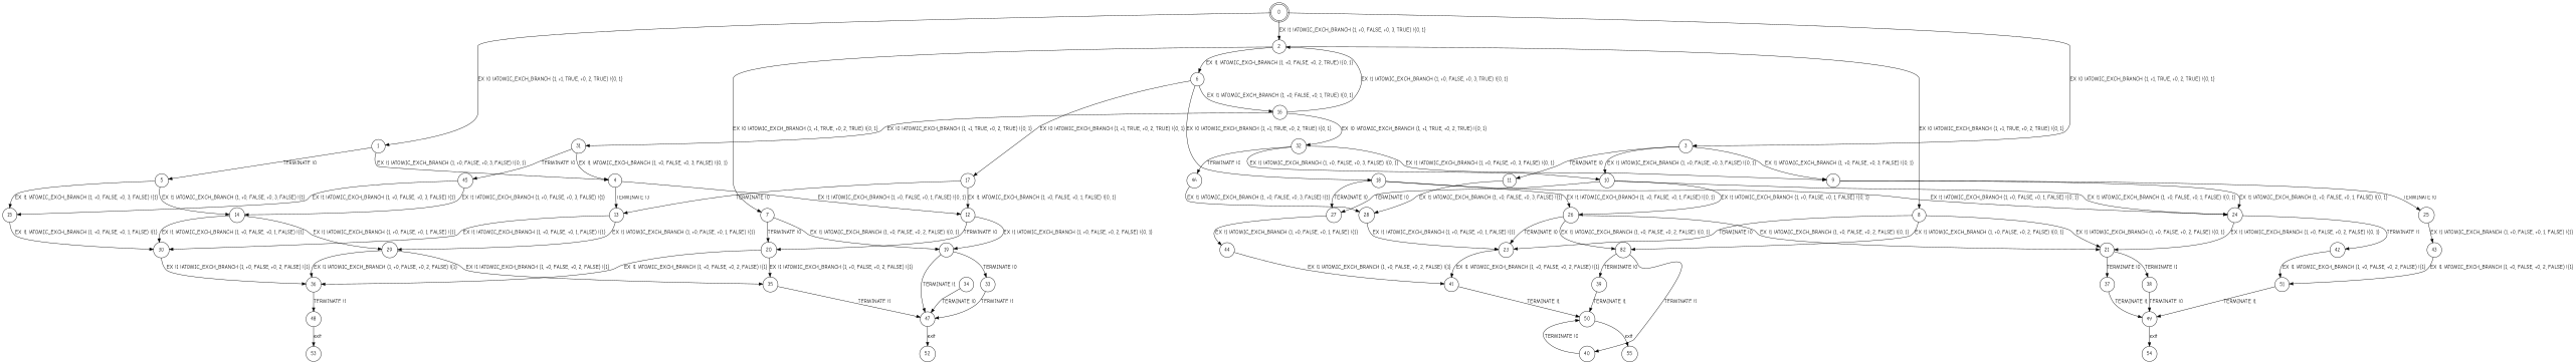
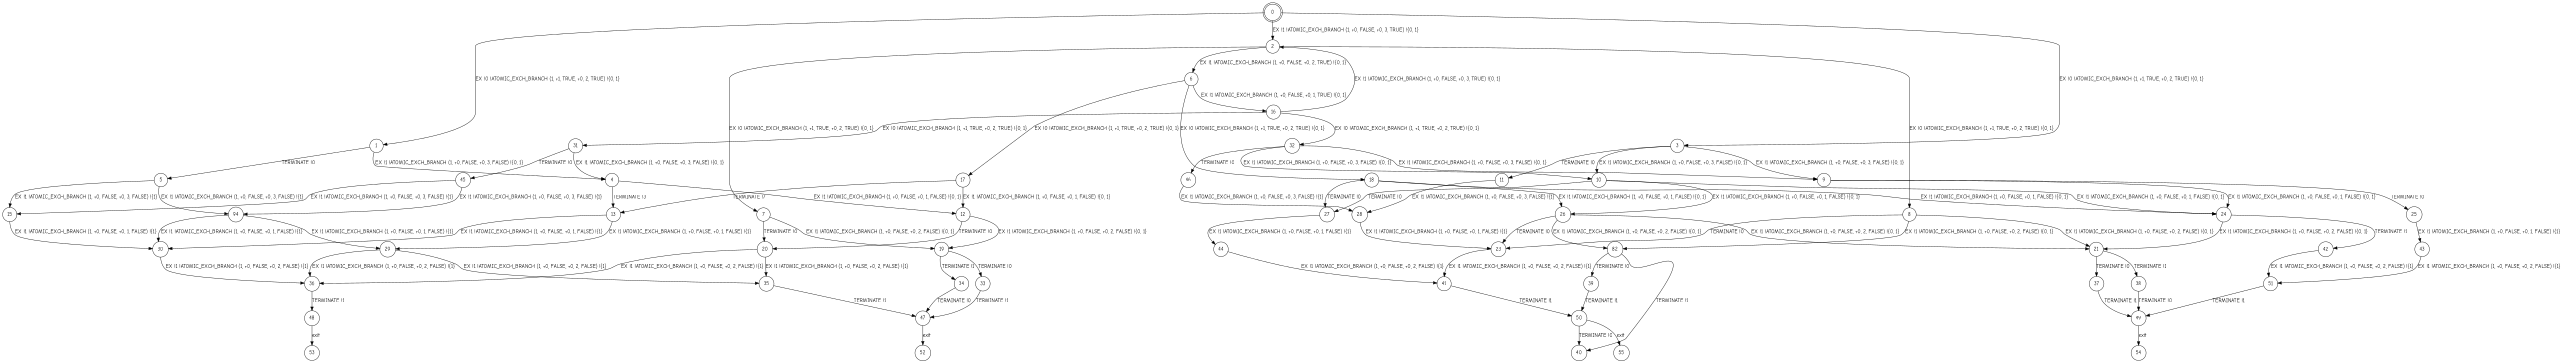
  digraph {
    fontname="Comic Neue"
    node [fontname="Comic Neue" shape=circle]
    edge [fontname="Comic Neue"]
    0 [peripheries=2]
    1
    2
    3
    4
    5
    6
    7
    8
    9
    10
    11
    12
    13
-   14
+   14 [label=94]
    15
    16
    17
    18
    19
    20
    21
    n23 [label=82]
    23
    24
    25
    26
    27
    28
    29
    30
    31
    32
    33
    34
    35
    36
    37
    38
    39
    40
    41
    42
    43
    44
    45
    46
    47
    48
    49
    50
    51
    52
    53
    54
    55
    0 -> 1 [label="EX !0 !ATOMIC_EXCH_BRANCH (1, +1, TRUE, +0, 2, TRUE) !{0, 1}"]
    0 -> 2 [label="EX !1 !ATOMIC_EXCH_BRANCH (1, +0, FALSE, +0, 3, TRUE) !{0, 1}"]
    0 -> 3 [label="EX !0 !ATOMIC_EXCH_BRANCH (1, +1, TRUE, +0, 2, TRUE) !{0, 1}"]
    1 -> 4 [label="EX !1 !ATOMIC_EXCH_BRANCH (1, +0, FALSE, +0, 3, FALSE) !{0, 1}"]
    1 -> 5 [label="TERMINATE !0"]
    2 -> 6 [label="EX !1 !ATOMIC_EXCH_BRANCH (1, +0, FALSE, +0, 2, TRUE) !{0, 1}"]
    2 -> 7 [label="EX !0 !ATOMIC_EXCH_BRANCH (1, +1, TRUE, +0, 2, TRUE) !{0, 1}"]
    2 -> 8 [label="EX !0 !ATOMIC_EXCH_BRANCH (1, +1, TRUE, +0, 2, TRUE) !{0, 1}"]
    3 -> 9 [label="EX !1 !ATOMIC_EXCH_BRANCH (1, +0, FALSE, +0, 3, FALSE) !{0, 1}"]
    3 -> 10 [label="EX !1 !ATOMIC_EXCH_BRANCH (1, +0, FALSE, +0, 3, FALSE) !{0, 1}"]
    3 -> 11 [label="TERMINATE !0"]
    4 -> 12 [label="EX !1 !ATOMIC_EXCH_BRANCH (1, +0, FALSE, +0, 1, FALSE) !{0, 1}"]
    4 -> 13 [label="TERMINATE !3"]
    5 -> 14 [label="EX !1 !ATOMIC_EXCH_BRANCH (1, +0, FALSE, +0, 3, FALSE) !{1}"]
    5 -> 15 [label="EX !1 !ATOMIC_EXCH_BRANCH (1, +0, FALSE, +0, 3, FALSE) !{1}"]
    6 -> 16 [label="EX !1 !ATOMIC_EXCH_BRANCH (1, +0, FALSE, +0, 1, TRUE) !{0, 1}"]
    6 -> 17 [label="EX !0 !ATOMIC_EXCH_BRANCH (1, +1, TRUE, +0, 2, TRUE) !{0, 1}"]
    6 -> 18 [label="EX !0 !ATOMIC_EXCH_BRANCH (1, +1, TRUE, +0, 2, TRUE) !{0, 1}"]
    7 -> 19 [label="EX !1 !ATOMIC_EXCH_BRANCH (1, +0, FALSE, +0, 2, FALSE) !{0, 1}"]
    7 -> 20 [label="TERMINATE !0"]
    8 -> 21 [label="EX !1 !ATOMIC_EXCH_BRANCH (1, +0, FALSE, +0, 2, FALSE) !{0, 1}"]
    8 -> n23 [label="EX !1 !ATOMIC_EXCH_BRANCH (1, +0, FALSE, +0, 2, FALSE) !{0, 1}"]
    8 -> 23 [label="TERMINATE !0"]
    9 -> 24 [label="EX !1 !ATOMIC_EXCH_BRANCH (1, +0, FALSE, +0, 1, FALSE) !{0, 1}"]
    9 -> 25 [label="TERMINATE !0"]
    10 -> 24 [label="EX !1 !ATOMIC_EXCH_BRANCH (1, +0, FALSE, +0, 1, FALSE) !{0, 1}"]
    10 -> 26 [label="EX !1 !ATOMIC_EXCH_BRANCH (1, +0, FALSE, +0, 1, FALSE) !{0, 1}"]
    10 -> 27 [label="TERMINATE !0"]
    11 -> 28 [label="EX !1 !ATOMIC_EXCH_BRANCH (1, +0, FALSE, +0, 3, FALSE) !{1}"]
    12 -> 19 [label="EX !1 !ATOMIC_EXCH_BRANCH (1, +0, FALSE, +0, 2, FALSE) !{0, 1}"]
    12 -> 20 [label="TERMINATE !0"]
    13 -> 29 [label="EX !1 !ATOMIC_EXCH_BRANCH (1, +0, FALSE, +0, 1, FALSE) !{1}"]
    13 -> 30 [label="EX !1 !ATOMIC_EXCH_BRANCH (1, +0, FALSE, +0, 1, FALSE) !{1}"]
    14 -> 29 [label="EX !1 !ATOMIC_EXCH_BRANCH (1, +0, FALSE, +0, 1, FALSE) !{1}"]
    14 -> 30 [label="EX !1 !ATOMIC_EXCH_BRANCH (1, +0, FALSE, +0, 1, FALSE) !{1}"]
    15 -> 30 [label="EX !1 !ATOMIC_EXCH_BRANCH (1, +0, FALSE, +0, 1, FALSE) !{1}"]
    16 -> 2 [label="EX !1 !ATOMIC_EXCH_BRANCH (1, +0, FALSE, +0, 3, TRUE) !{0, 1}"]
    16 -> 31 [label="EX !0 !ATOMIC_EXCH_BRANCH (1, +1, TRUE, +0, 2, TRUE) !{0, 1}"]
    16 -> 32 [label="EX !0 !ATOMIC_EXCH_BRANCH (1, +1, TRUE, +0, 2, TRUE) !{0, 1}"]
    17 -> 12 [label="EX !1 !ATOMIC_EXCH_BRANCH (1, +0, FALSE, +0, 1, FALSE) !{0, 1}"]
-   17 -> 13 [label="TERMINATE !0"]
+   17 -> 13 [label="TERMINATE !7"]
    18 -> 24 [label="EX !1 !ATOMIC_EXCH_BRANCH (1, +0, FALSE, +0, 1, FALSE) !{0, 1}"]
    18 -> 26 [label="EX !1 !ATOMIC_EXCH_BRANCH (1, +0, FALSE, +0, 1, FALSE) !{0, 1}"]
    18 -> 27 [label="TERMINATE !0"]
    19 -> 33 [label="TERMINATE !0"]
-   19 -> 47 [label="TERMINATE !1"]
+   19 -> 34 [label="TERMINATE !1"]
    20 -> 35 [label="EX !1 !ATOMIC_EXCH_BRANCH (1, +0, FALSE, +0, 2, FALSE) !{1}"]
    20 -> 36 [label="EX !1 !ATOMIC_EXCH_BRANCH (1, +0, FALSE, +0, 2, FALSE) !{1}"]
    21 -> 37 [label="TERMINATE !0"]
    21 -> 38 [label="TERMINATE !1"]
    n23 -> 39 [label="TERMINATE !0"]
    n23 -> 40 [label="TERMINATE !1"]
    23 -> 41 [label="EX !1 !ATOMIC_EXCH_BRANCH (1, +0, FALSE, +0, 2, FALSE) !{1}"]
    24 -> 21 [label="EX !1 !ATOMIC_EXCH_BRANCH (1, +0, FALSE, +0, 2, FALSE) !{0, 1}"]
    24 -> 42 [label="TERMINATE !1"]
    25 -> 43 [label="EX !1 !ATOMIC_EXCH_BRANCH (1, +0, FALSE, +0, 1, FALSE) !{1}"]
    26 -> 21 [label="EX !1 !ATOMIC_EXCH_BRANCH (1, +0, FALSE, +0, 2, FALSE) !{0, 1}"]
    26 -> n23 [label="EX !1 !ATOMIC_EXCH_BRANCH (1, +0, FALSE, +0, 2, FALSE) !{0, 1}"]
    26 -> 23 [label="TERMINATE !0"]
    27 -> 44 [label="EX !1 !ATOMIC_EXCH_BRANCH (1, +0, FALSE, +0, 1, FALSE) !{1}"]
    28 -> 23 [label="EX !1 !ATOMIC_EXCH_BRANCH (1, +0, FALSE, +0, 1, FALSE) !{1}"]
    29 -> 35 [label="EX !1 !ATOMIC_EXCH_BRANCH (1, +0, FALSE, +0, 2, FALSE) !{1}"]
    29 -> 36 [label="EX !1 !ATOMIC_EXCH_BRANCH (1, +0, FALSE, +0, 2, FALSE) !{1}"]
    30 -> 36 [label="EX !1 !ATOMIC_EXCH_BRANCH (1, +0, FALSE, +0, 2, FALSE) !{1}"]
    31 -> 4 [label="EX !1 !ATOMIC_EXCH_BRANCH (1, +0, FALSE, +0, 3, FALSE) !{0, 1}"]
    31 -> 45 [label="TERMINATE !0"]
    32 -> 9 [label="EX !1 !ATOMIC_EXCH_BRANCH (1, +0, FALSE, +0, 3, FALSE) !{0, 1}"]
    32 -> 10 [label="EX !1 !ATOMIC_EXCH_BRANCH (1, +0, FALSE, +0, 3, FALSE) !{0, 1}"]
    32 -> 46 [label="TERMINATE !0"]
    33 -> 47 [label="TERMINATE !1"]
    34 -> 47 [label="TERMINATE !0"]
    35 -> 47 [label="TERMINATE !1"]
    36 -> 48 [label="TERMINATE !1"]
    37 -> 49 [label="TERMINATE !1"]
    38 -> 49 [label="TERMINATE !0"]
    39 -> 50 [label="TERMINATE !1"]
-   40 -> 50 [label="TERMINATE !0"]
+   50 -> 40 [label="TERMINATE !0"]
    41 -> 50 [label="TERMINATE !1"]
    42 -> 51 [label="EX !1 !ATOMIC_EXCH_BRANCH (1, +0, FALSE, +0, 2, FALSE) !{1}"]
    43 -> 51 [label="EX !1 !ATOMIC_EXCH_BRANCH (1, +0, FALSE, +0, 2, FALSE) !{1}"]
    44 -> 41 [label="EX !1 !ATOMIC_EXCH_BRANCH (1, +0, FALSE, +0, 2, FALSE) !{1}"]
    45 -> 14 [label="EX !1 !ATOMIC_EXCH_BRANCH (1, +0, FALSE, +0, 3, FALSE) !{1}"]
    45 -> 15 [label="EX !1 !ATOMIC_EXCH_BRANCH (1, +0, FALSE, +0, 3, FALSE) !{1}"]
    46 -> 28 [label="EX !1 !ATOMIC_EXCH_BRANCH (1, +0, FALSE, +0, 3, FALSE) !{1}"]
    47 -> 52 [label=exit]
    48 -> 53 [label=exit]
    49 -> 54 [label=exit]
    50 -> 55 [label=exit]
    51 -> 49 [label="TERMINATE !1"]
  }
